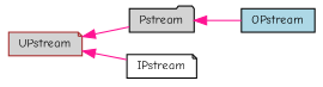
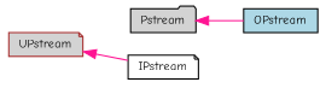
  digraph {
    fontname="Comic Neue"
    rankdir=LR
    node [color=black fillcolor=lightgrey fontname="Comic Neue" fontsize=10 shape=note style=filled]
    edge [color=deeppink dir=back fontname="Comic Neue" fontsize=10 labelfontname=FreeSans labelfontsize=10 style=solid]
    n1 [fontcolor=black height=0.2 label=Pstream shape=folder width=0.4]
    n2 [fillcolor=lightblue height=0.2 label=OPstream shape=box width=0.4]
    n3 [fillcolor=white height=0.2 label=IPstream width=0.4]
    n4 [color=brown height=0.2 label=UPstream width=0.4]
    n1 -> n2
-   n4 -> n1
    n4 -> n3
  }
